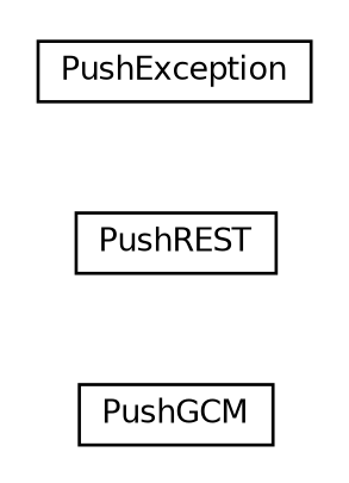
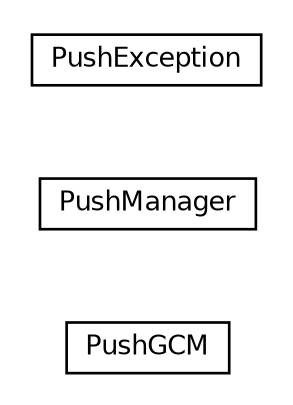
  digraph {
    nodesep=0.25
    ranksep=0.5
    rankdir=LR
    node [fontcolor=black fontname=Helvetica fontsize=10.0 shape=plaintext]
    n1 [label=<<table title="org.universAAL.ri.rest.manager.push.PushGCM" border="0" cellborder="1" cellspacing="0" cellpadding="2" port="p" href="./PushGCM.html"> 		<tr><td><table border="0" cellspacing="0" cellpadding="1"> <tr><td align="center" balign="center"> PushGCM </td></tr> 		</table></td></tr> 		</table>>]
-   n3 [label=<<table title="org.universAAL.ri.rest.manager.push.PushREST" border="0" cellborder="1" cellspacing="0" cellpadding="2" port="p" href="./PushREST.html"> 		<tr><td><table border="0" cellspacing="0" cellpadding="1"> <tr><td align="center" balign="center"> PushREST </td></tr> 		</table></td></tr> 		</table>>]
+   n2 [label=<<table title="org.universAAL.ri.rest.manager.push.PushManager" border="0" cellborder="1" cellspacing="0" cellpadding="2" port="p" href="./PushManager.html"> 		<tr><td><table border="0" cellspacing="0" cellpadding="1"> <tr><td align="center" balign="center"> PushManager </td></tr> 		</table></td></tr> 		</table>>]
    n4 [label=<<table title="org.universAAL.ri.rest.manager.push.PushException" border="0" cellborder="1" cellspacing="0" cellpadding="2" port="p" href="./PushException.html"> 		<tr><td><table border="0" cellspacing="0" cellpadding="1"> <tr><td align="center" balign="center"> PushException </td></tr> 		</table></td></tr> 		</table>>]
  }
